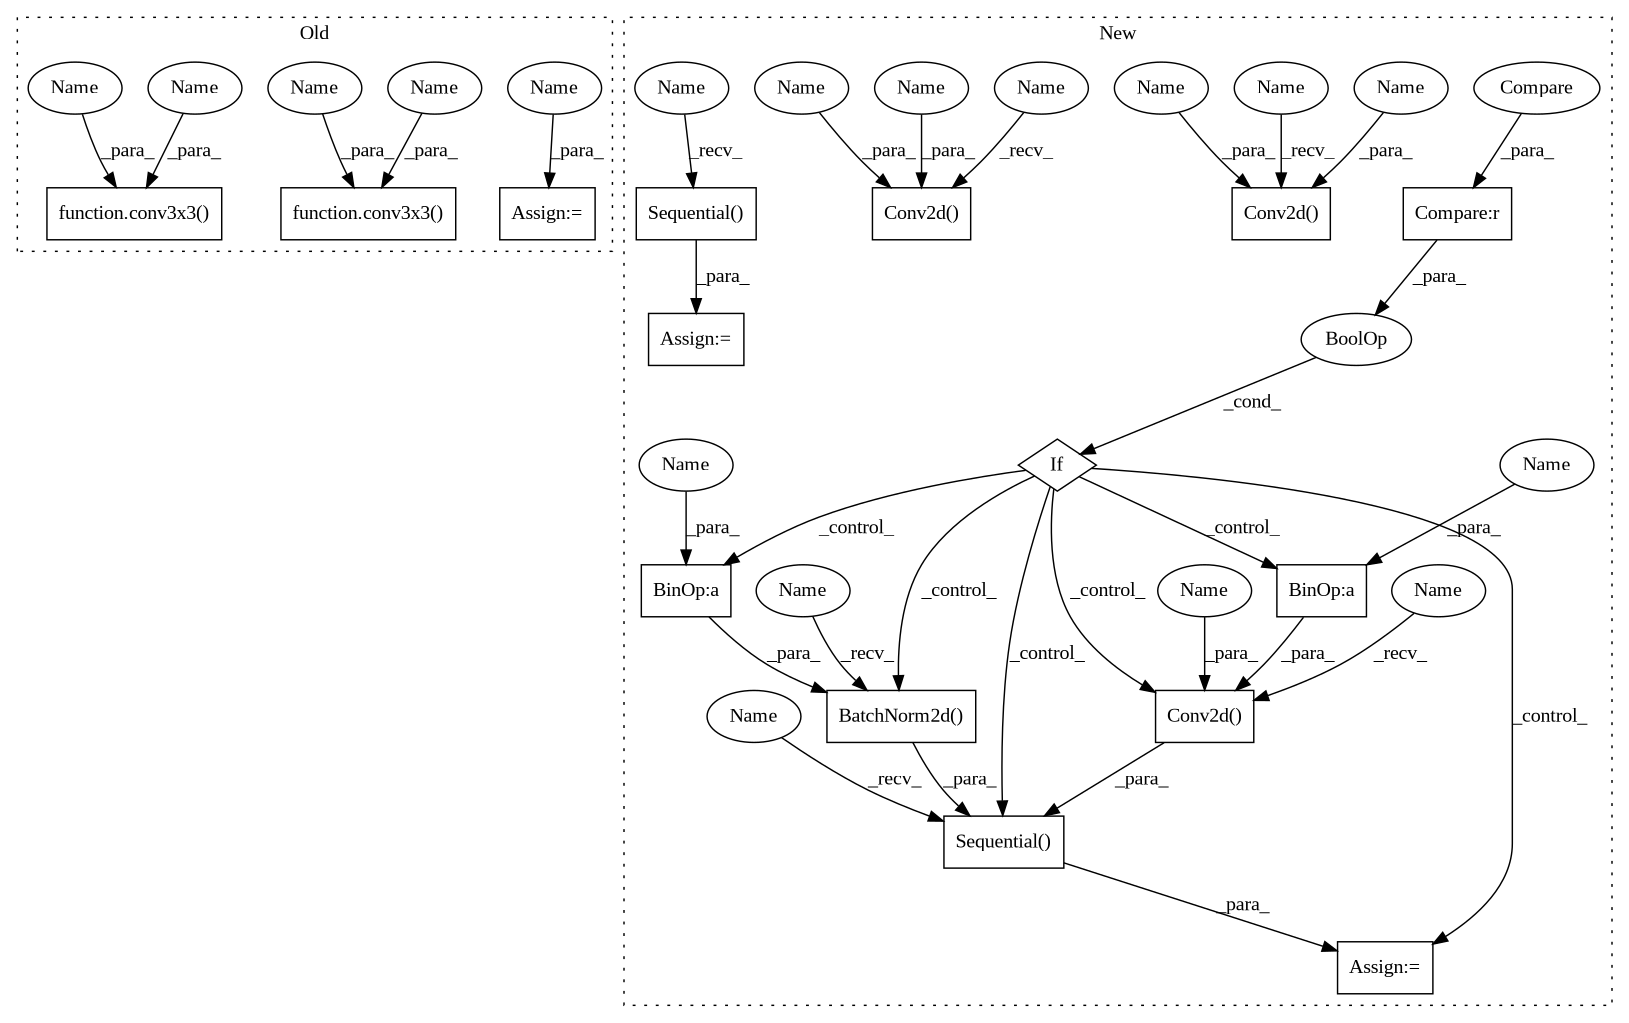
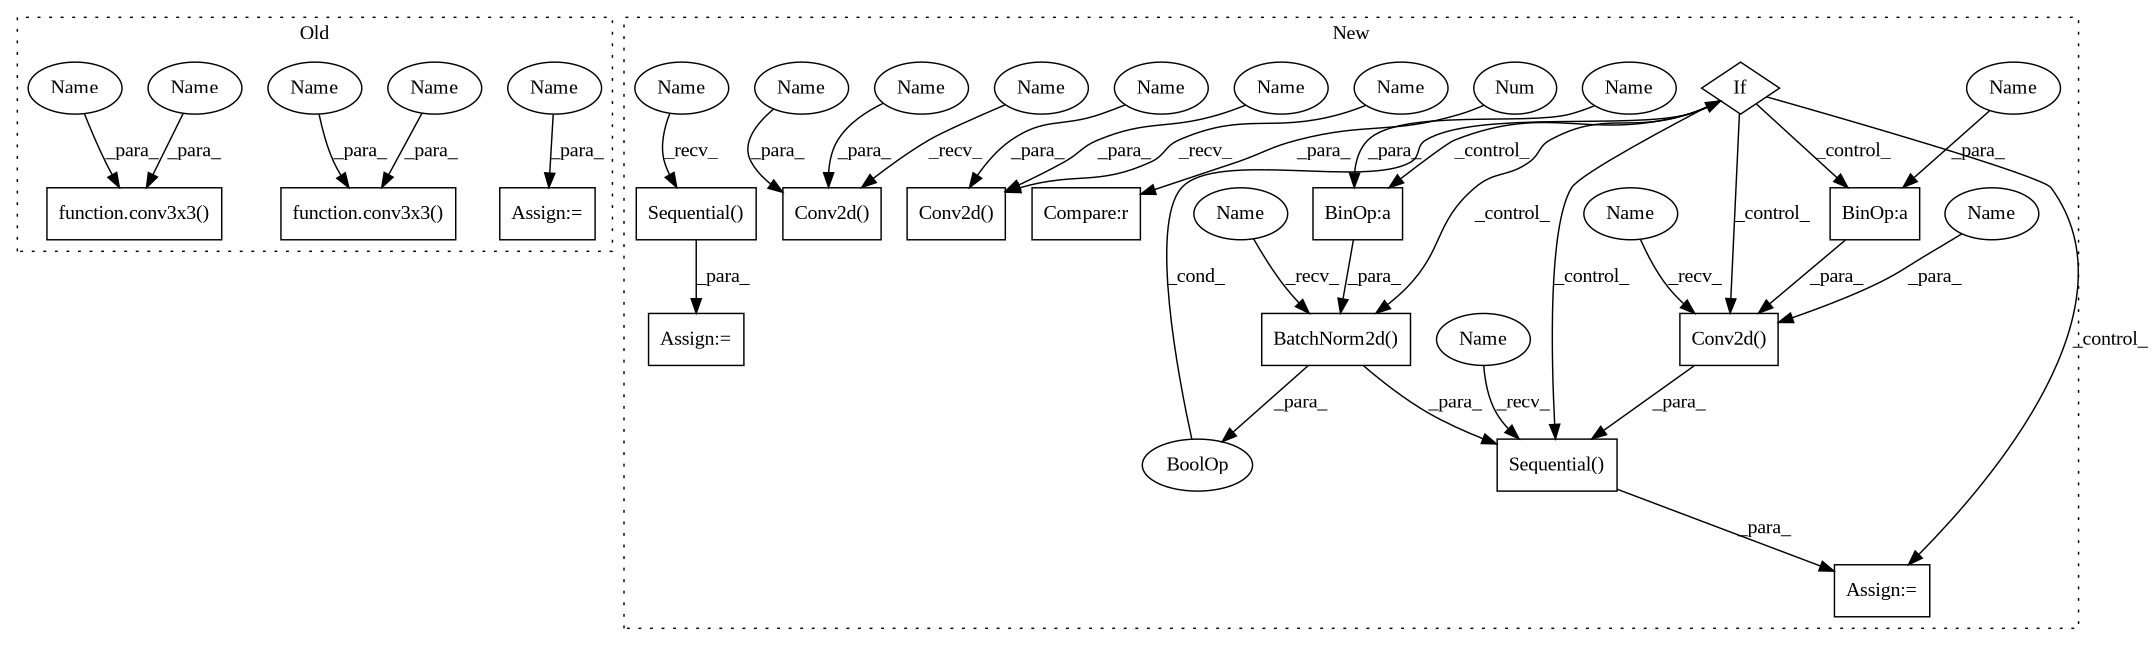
  digraph {
    fontname="Liberation Serif"
    node [a=87 fontname="Liberation Serif" l=6 s=3307 shape=ellipse]
    edge [fontname="Liberation Serif"]
    n1 [a=75 l="8,1" label="function.conv3x3()" s="3684,3706" shape=box]
    n2 [a=75 l="8,1" label="function.conv3x3()" s="3545,3577" shape=box]
    n3 [a=68 l=3 label="Assign:=" s=3806 shape=box]
    n4 [label=Name s=3809]
    n5 [label=Name s=3571]
    n6 [label=Name s=3700]
    n7 [label=Name s=3563]
    n8 [label=Name s=3692]
    n9 [a=75 l="10,43" label="Conv2d()" s="3444,3486" shape=box]
    n10 [a=75 l="10,54" label="Conv2d()" s="3021,3048" shape=box]
    n11 [a=96 l=3 label=If s=3331 shape=diamond]
    n12 [a=75 l=15 label="Sequential()" shape=box]
    n13 [a=82 l=1 label="BinOp:a" s=3576 shape=box]
    n14 [a=75 l="31,14" label="Sequential()" s="3413,3584" shape=box]
    n15 [a=82 l=1 label="BinOp:a" s=3479 shape=box]
    n16 [a=40 l=11 label="Compare:r" s=3334 shape=box]
    n17 [a=75 l="15,1" label="BatchNorm2d()" s="3547,3583" shape=box]
    n18 [a=72 l=49 label=BoolOp s=3334]
    n19 [a=75 l="10,49" label="Conv2d()" s="3166,3190" shape=box]
-   n20 [a=76 l=1 label=Compare s=3344]
+   n20 [a=76 l=1 label=Num s=3344]
    n21 [a=68 l=3 label="Assign:=" s=3304 shape=box]
    n22 [a=68 l=3 label="Assign:=" s=3410 shape=box]
    n23 [l=9 label=Name s=3454]
    n24 [l=9 label=Name s=3031]
    n25 [label=Name s=3480]
    n26 [label=Name s=3042]
    n27 [label=Name s=3176]
    n28 [label=Name s=3577]
    n29 [label=Name s=3184]
    n30 [l=2 label=Name s=3021]
    n31 [l=2 label=Name]
    n32 [l=2 label=Name s=3444]
    n33 [l=2 label=Name s=3166]
    n34 [l=2 label=Name s=3413]
    n35 [l=2 label=Name s=3547]
    subgraph cluster_1 {
      label=Old
      style=dotted
      n1
      n2
      n3
      n4
      n5
      n6
      n7
      n8
    }
    subgraph cluster_2 {
      label=New
      style=dotted
      n9
      n10
      n11
      n12
      n13
      n14
      n15
      n16
      n17
      n18
      n19
      n20
      n21
      n22
      n23
      n24
      n25
      n26
      n27
      n28
      n29
      n30
      n31
      n32
      n33
      n34
      n35
    }
    n4 -> n3 [label=_para_]
    n5 -> n2 [label=_para_]
    n6 -> n1 [label=_para_]
    n7 -> n2 [label=_para_]
    n8 -> n1 [label=_para_]
    n9 -> n14 [label=_para_]
    n11 -> n9 [label=_control_]
    n11 -> n13 [label=_control_]
    n11 -> n14 [label=_control_]
    n11 -> n15 [label=_control_]
    n11 -> n17 [label=_control_]
    n11 -> n22 [label=_control_]
    n12 -> n21 [label=_para_]
    n13 -> n17 [label=_para_]
    n14 -> n22 [label=_para_]
    n15 -> n9 [label=_para_]
-   n16 -> n18 [label=_para_]
+   n17 -> n18 [label=_para_]
    n17 -> n14 [label=_para_]
    n18 -> n11 [label=_cond_]
    n20 -> n16 [label=_para_]
    n23 -> n9 [label=_para_]
    n24 -> n10 [label=_para_]
    n25 -> n15 [label=_para_]
    n26 -> n10 [label=_para_]
    n27 -> n19 [label=_para_]
    n28 -> n13 [label=_para_]
    n29 -> n19 [label=_para_]
    n30 -> n10 [label=_recv_]
    n31 -> n12 [label=_recv_]
    n32 -> n9 [label=_recv_]
    n33 -> n19 [label=_recv_]
    n34 -> n14 [label=_recv_]
    n35 -> n17 [label=_recv_]
  }
